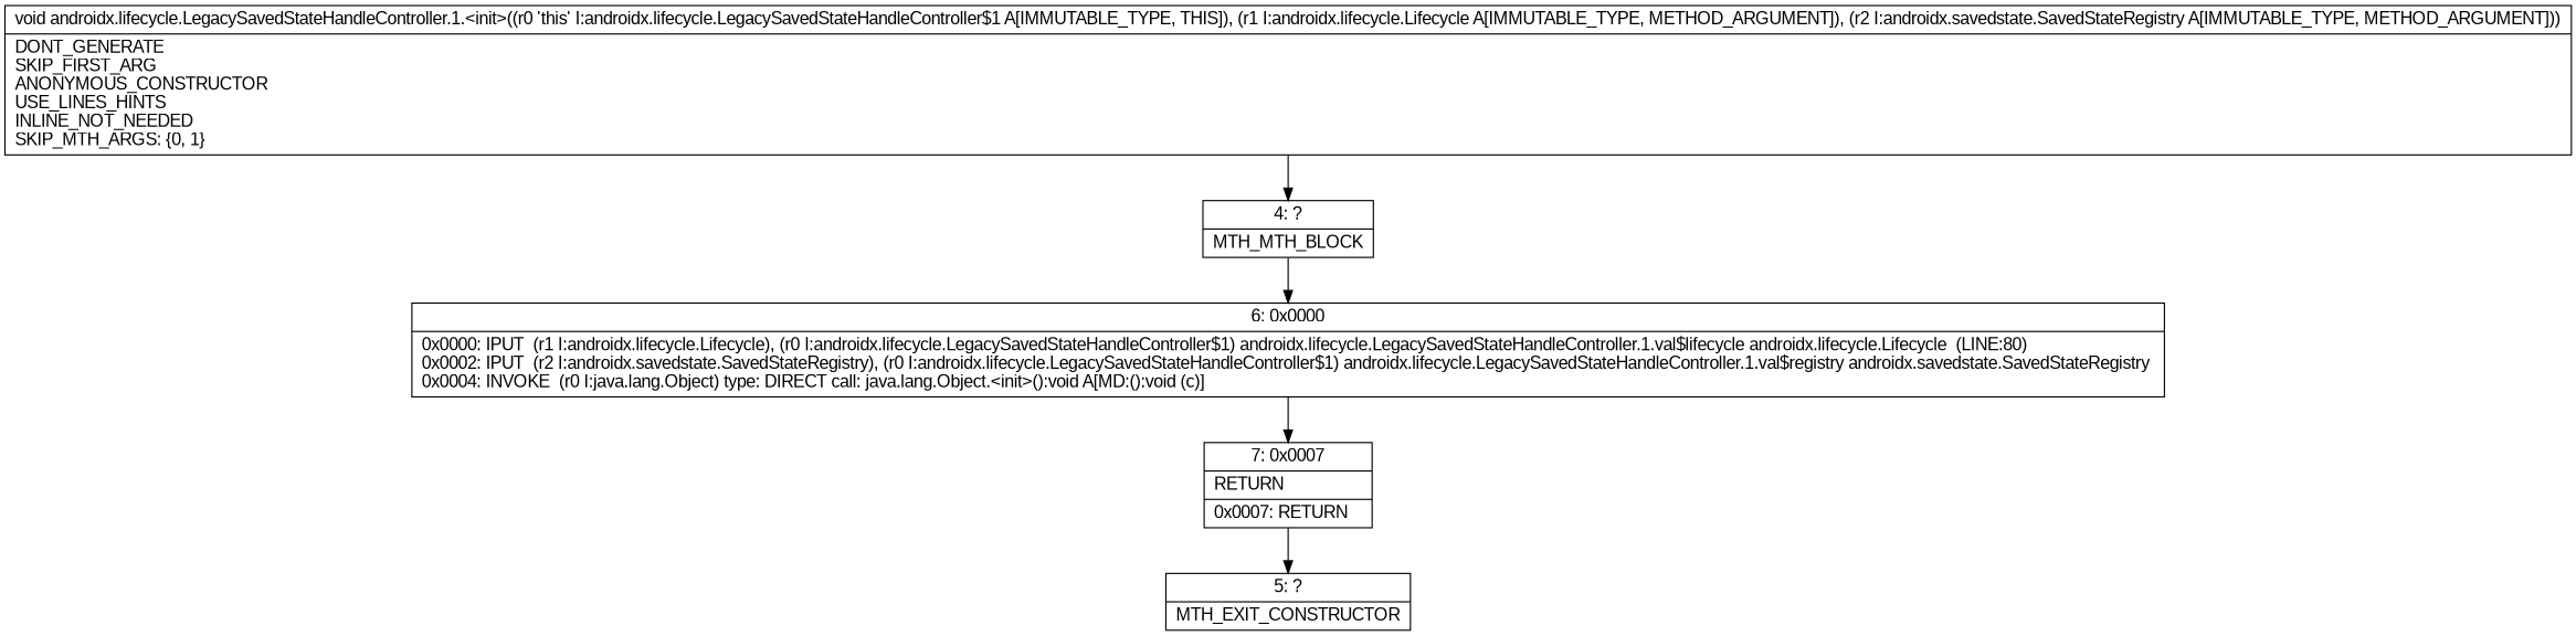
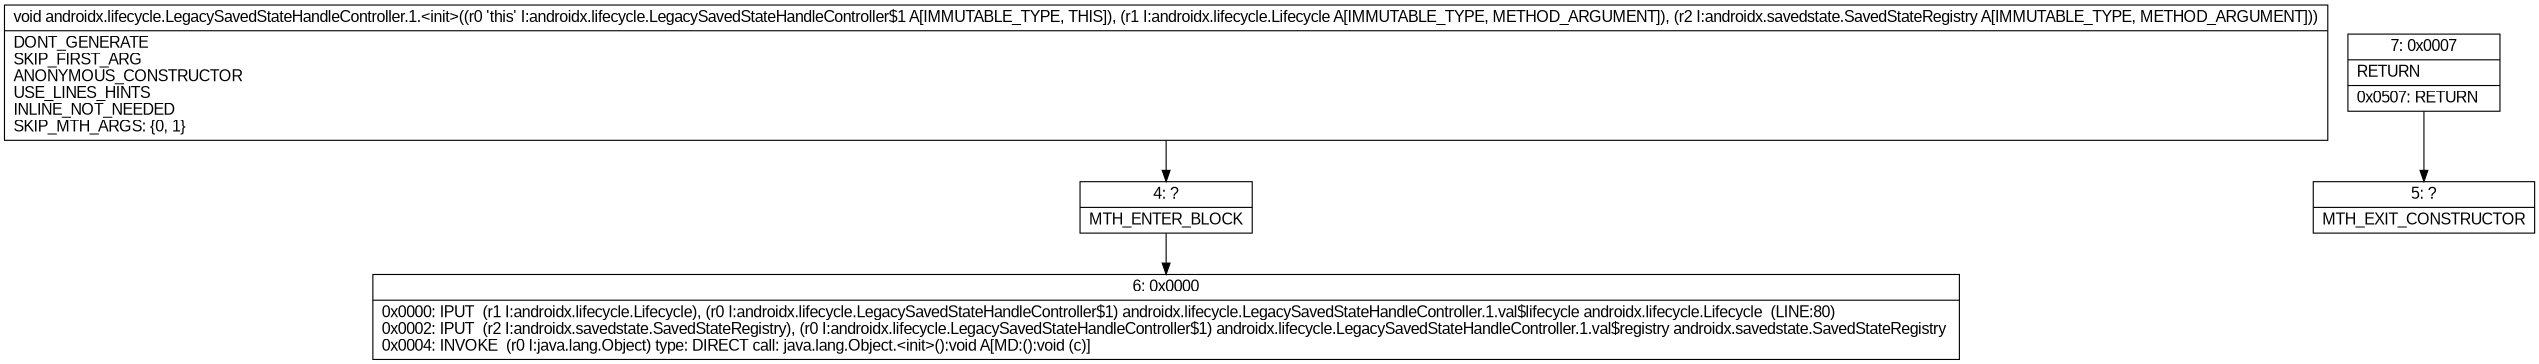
  digraph {
    fontname="Liberation Sans"
    node [fontname="Liberation Sans" shape=record]
    edge [fontname="Liberation Sans"]
-   n1 [label="{4\:\ ?|MTH_MTH_BLOCK\l}"]
+   n1 [label="{4\:\ ?|MTH_ENTER_BLOCK\l}"]
    n2 [label="{6\:\ 0x0000|0x0000: IPUT  (r1 I:androidx.lifecycle.Lifecycle), (r0 I:androidx.lifecycle.LegacySavedStateHandleController$1) androidx.lifecycle.LegacySavedStateHandleController.1.val$lifecycle androidx.lifecycle.Lifecycle  (LINE:80)\l0x0002: IPUT  (r2 I:androidx.savedstate.SavedStateRegistry), (r0 I:androidx.lifecycle.LegacySavedStateHandleController$1) androidx.lifecycle.LegacySavedStateHandleController.1.val$registry androidx.savedstate.SavedStateRegistry \l0x0004: INVOKE  (r0 I:java.lang.Object) type: DIRECT call: java.lang.Object.\<init\>():void A[MD:():void (c)]\l}"]
-   n3 [label="{7\:\ 0x0007|RETURN\l|0x0007: RETURN   \l}"]
+   n3 [label="{7\:\ 0x0007|RETURN\l|0x0507: RETURN   \l}"]
    n4 [label="{5\:\ ?|MTH_EXIT_CONSTRUCTOR\l}"]
    n5 [label="{void androidx.lifecycle.LegacySavedStateHandleController.1.\<init\>((r0 'this' I:androidx.lifecycle.LegacySavedStateHandleController$1 A[IMMUTABLE_TYPE, THIS]), (r1 I:androidx.lifecycle.Lifecycle A[IMMUTABLE_TYPE, METHOD_ARGUMENT]), (r2 I:androidx.savedstate.SavedStateRegistry A[IMMUTABLE_TYPE, METHOD_ARGUMENT]))  | DONT_GENERATE\lSKIP_FIRST_ARG\lANONYMOUS_CONSTRUCTOR\lUSE_LINES_HINTS\lINLINE_NOT_NEEDED\lSKIP_MTH_ARGS: \{0, 1\}\l}"]
    n1 -> n2
-   n2 -> n3
    n3 -> n4
    n5 -> n1
  }
